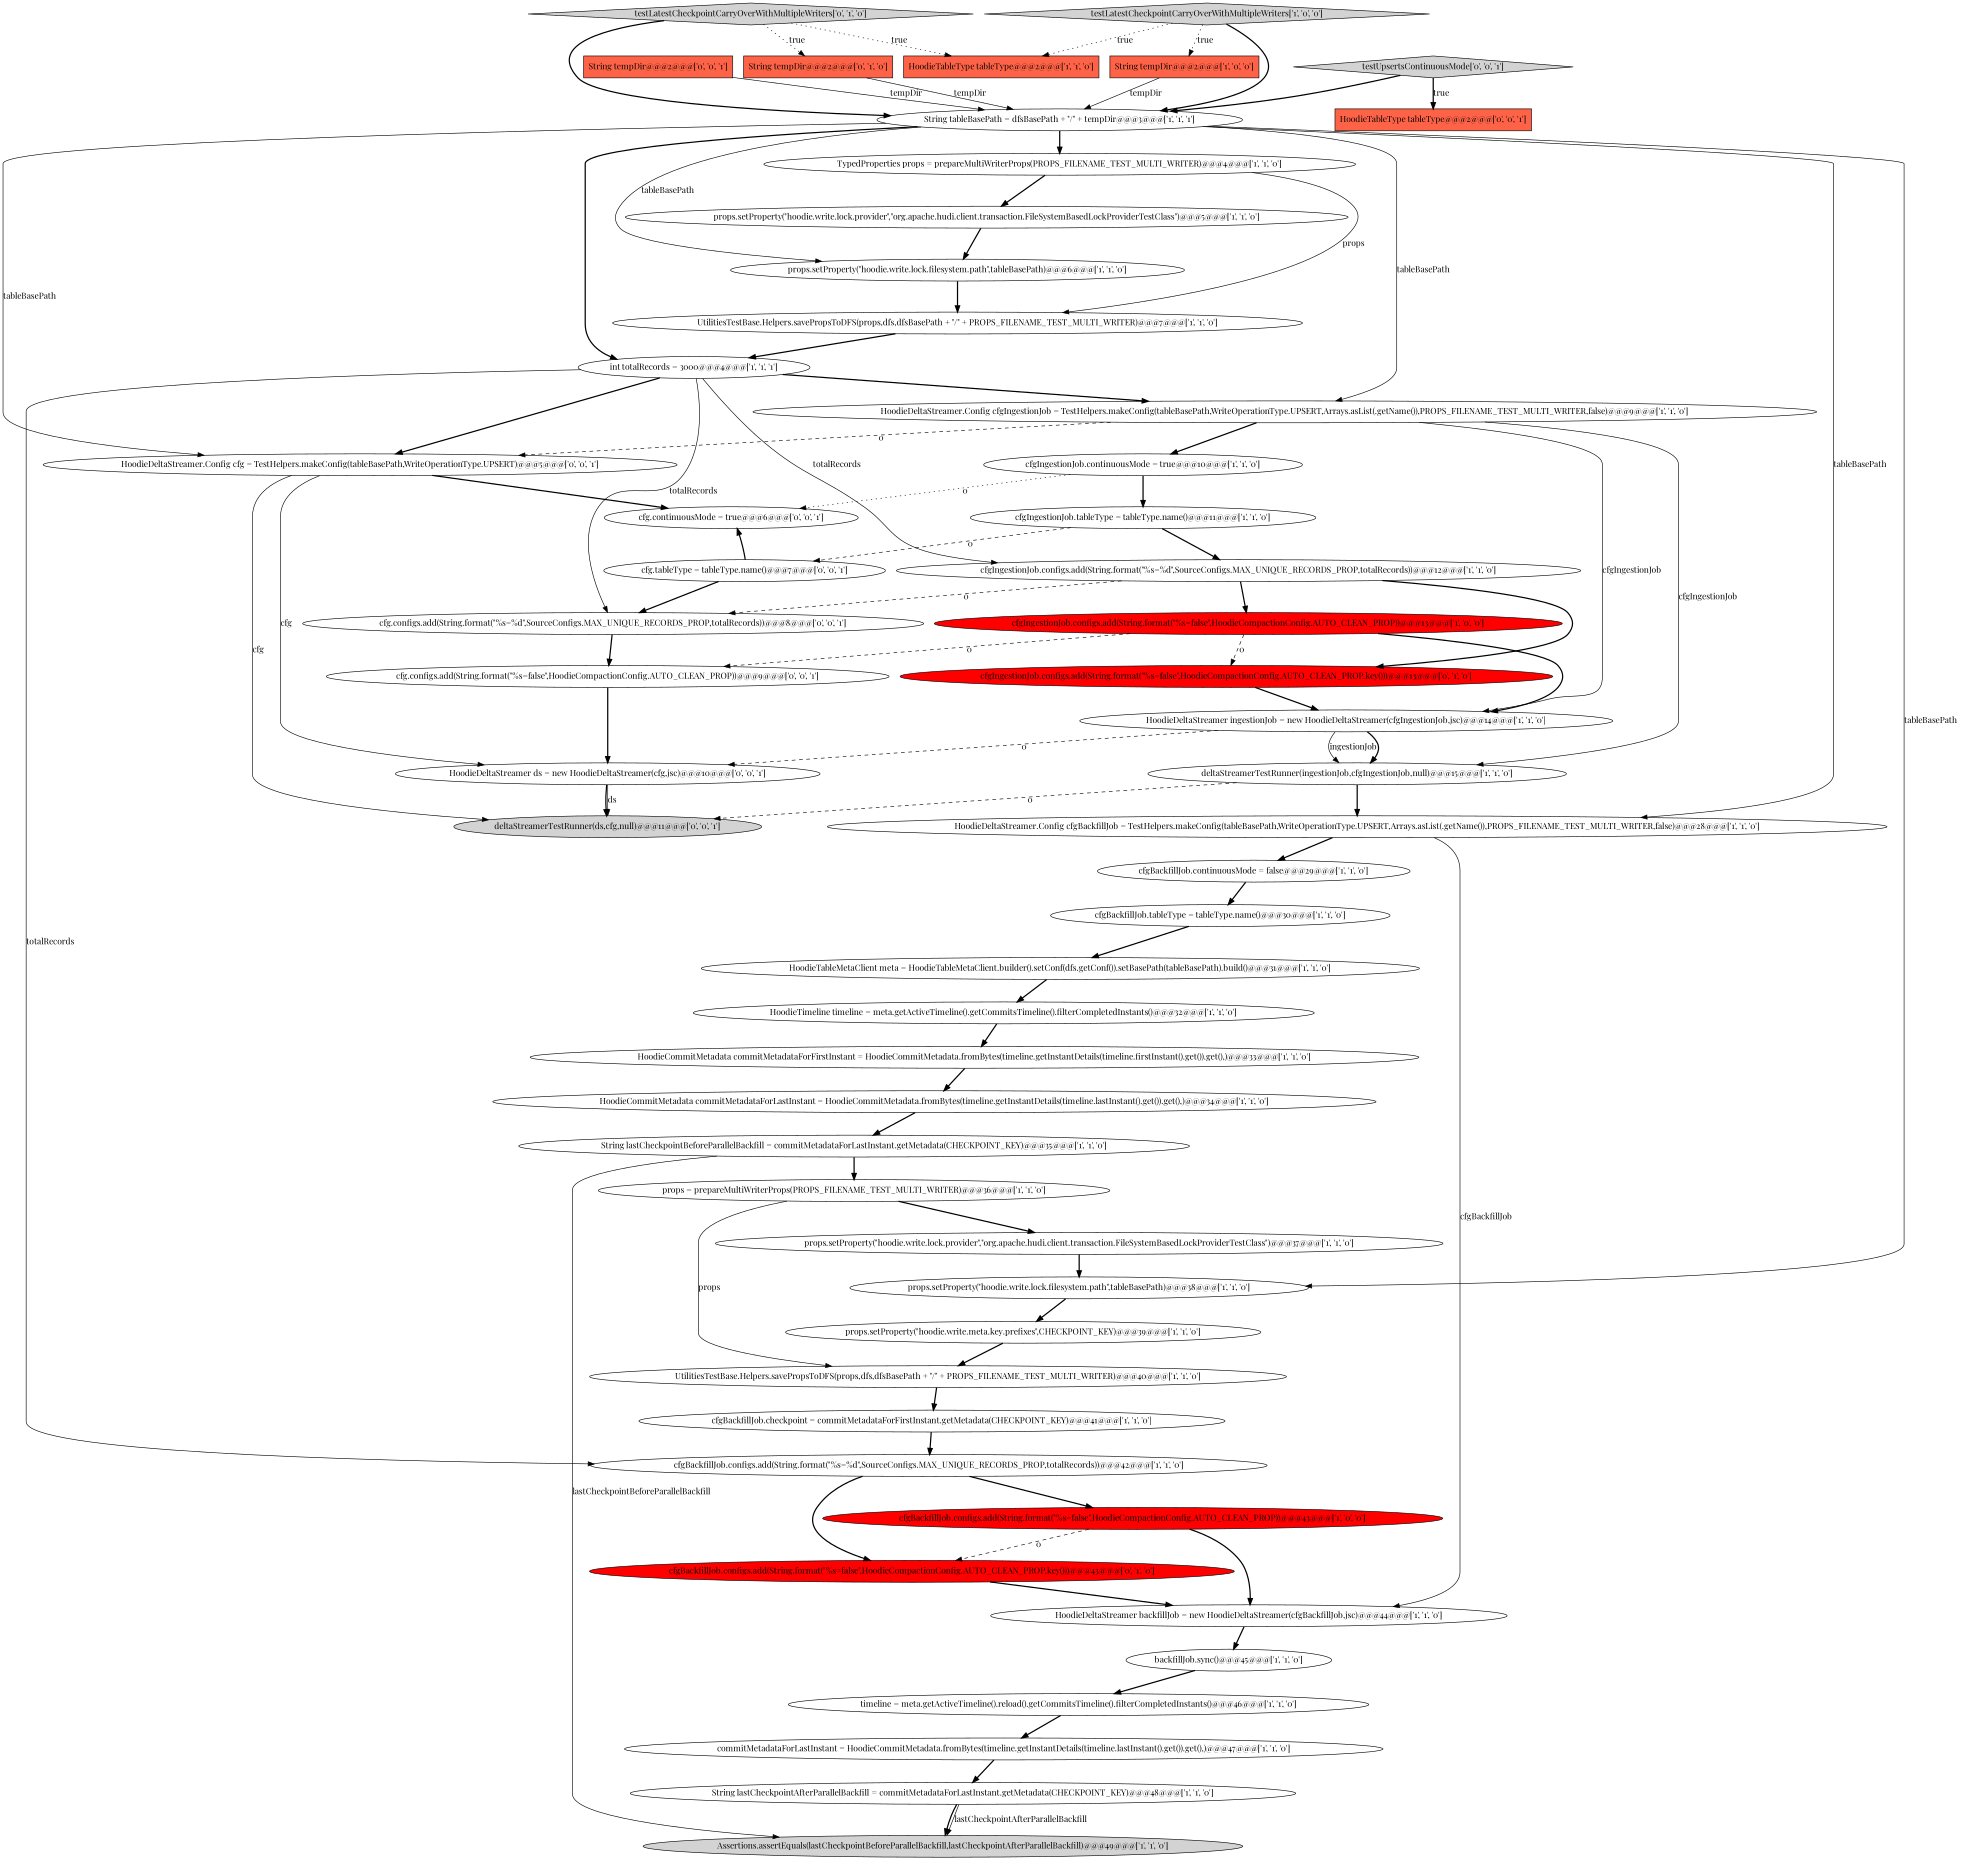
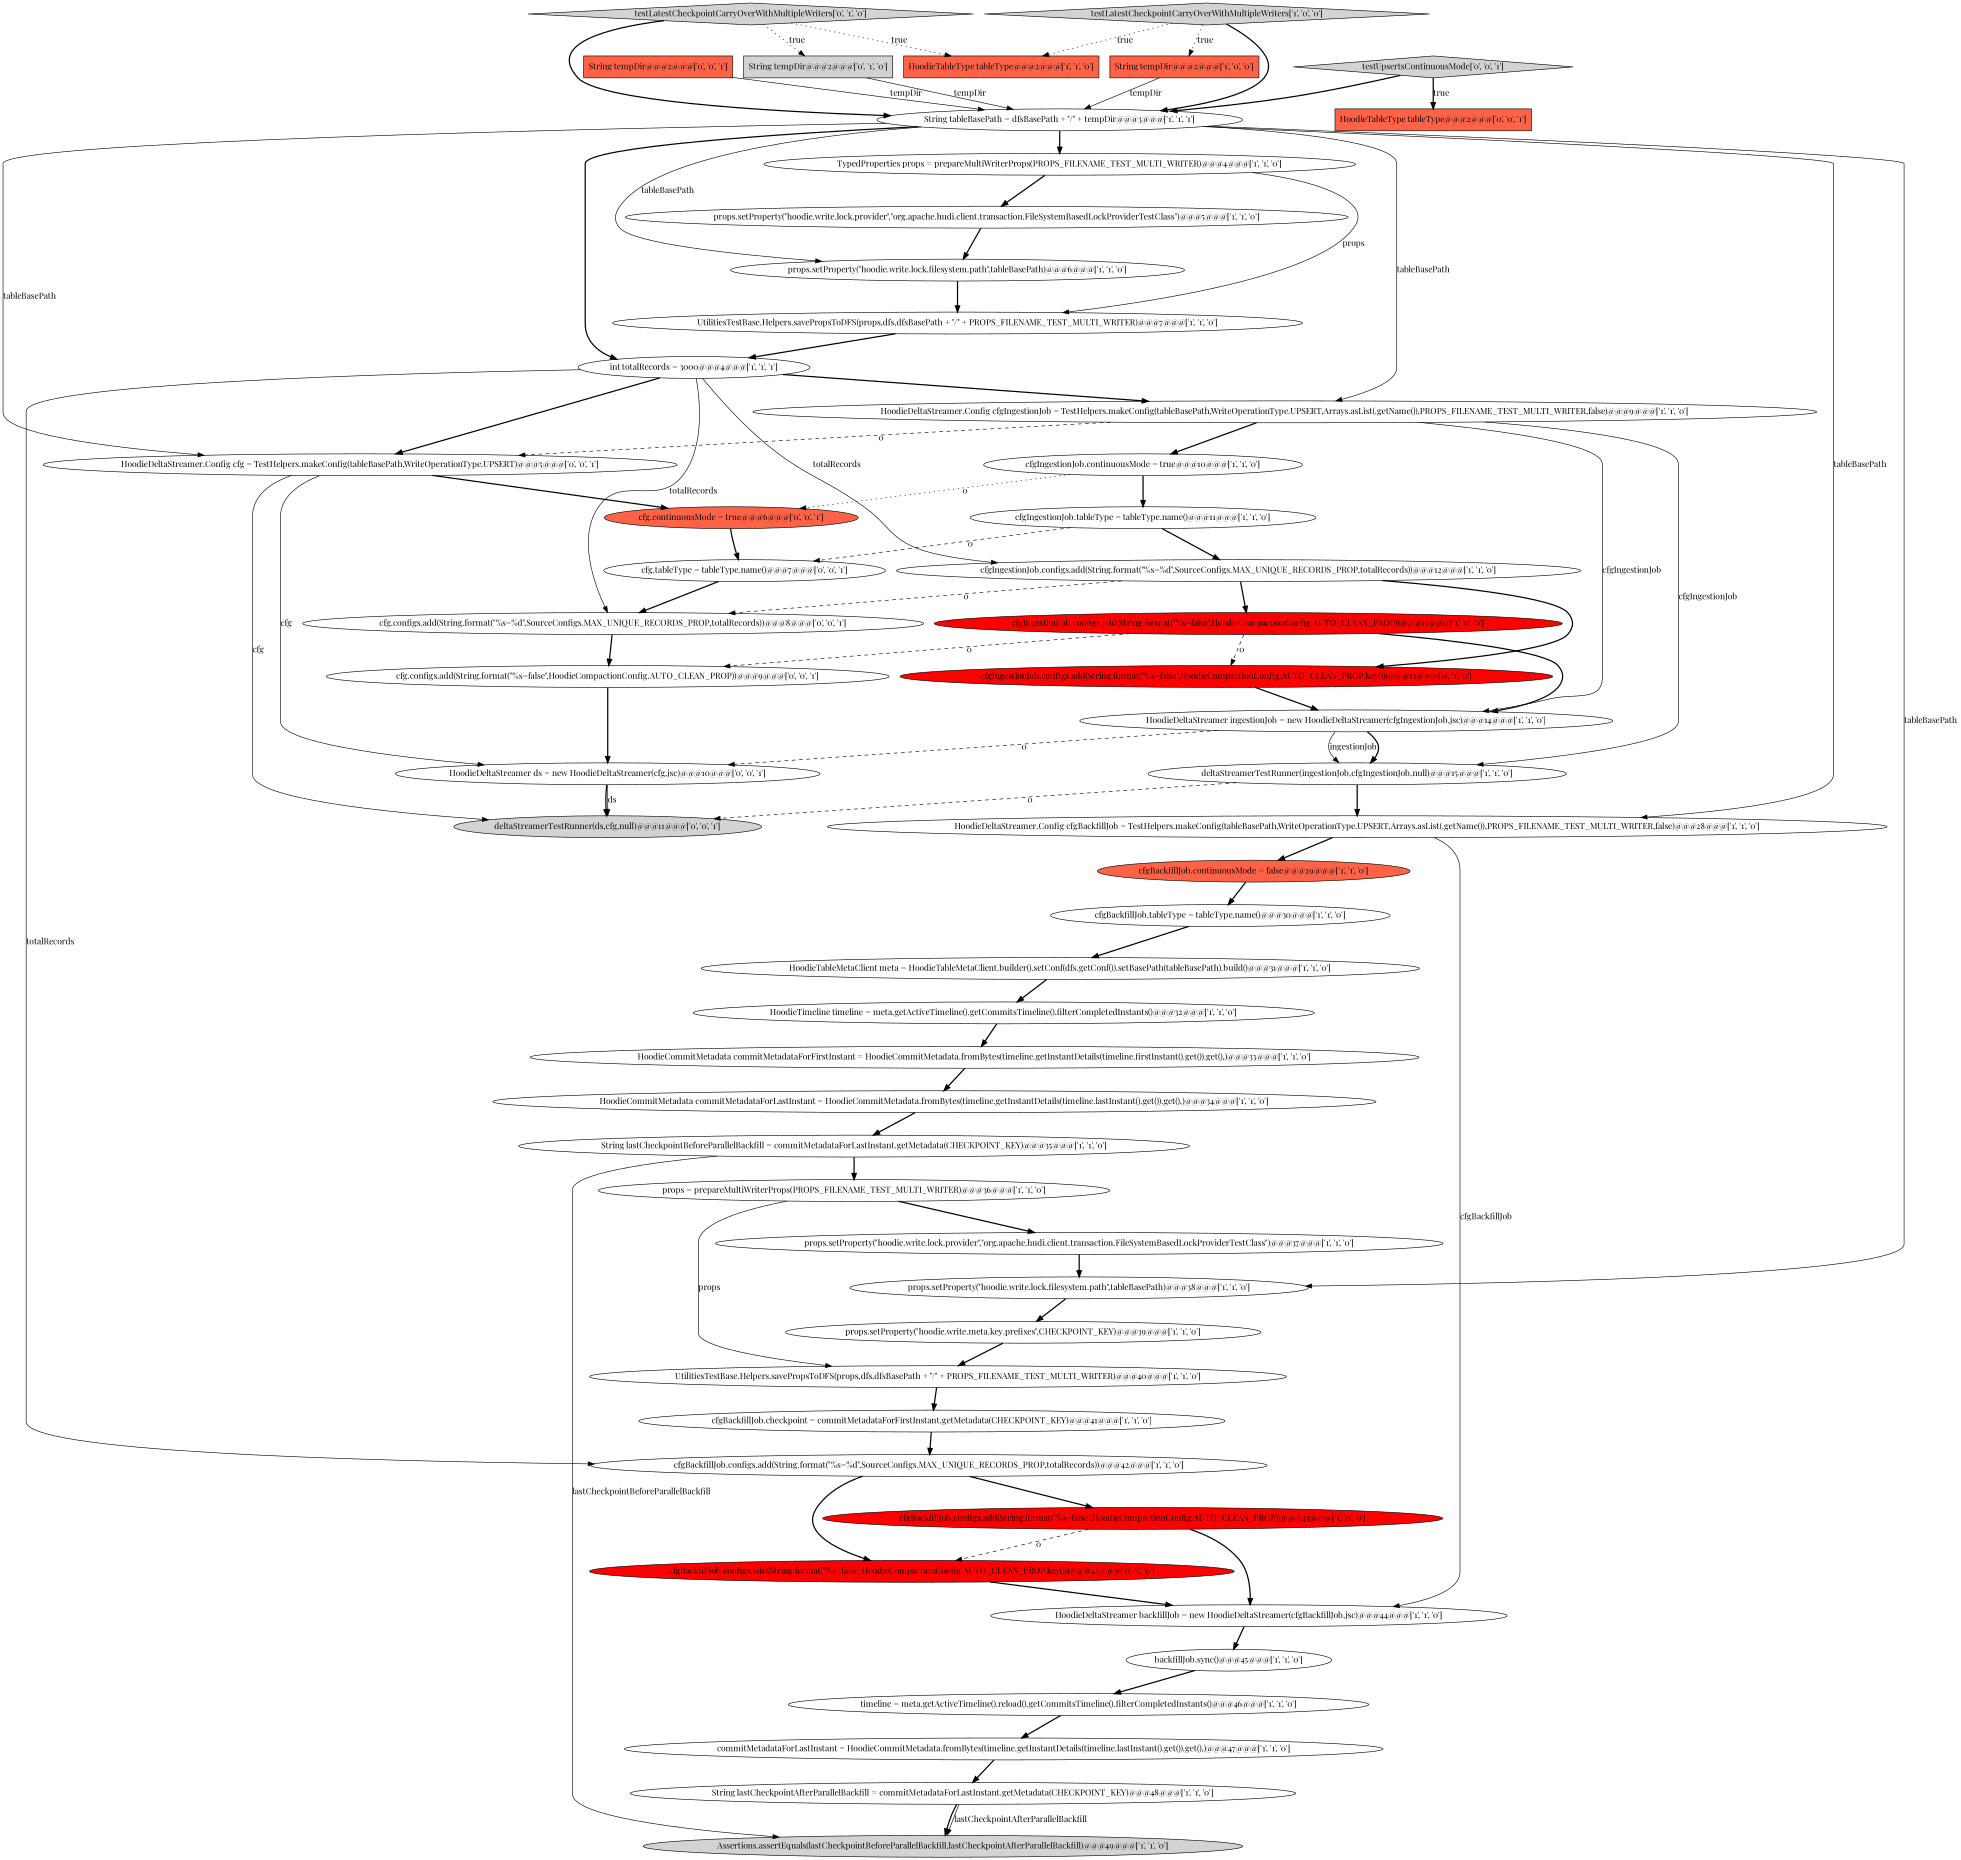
  digraph {
    fontname="Playfair Display"
    node [fillcolor=white fontname="Playfair Display" shape=ellipse style=filled]
    edge [fontname="Playfair Display" style=bold]
    n1 [fillcolor=lightgray label="testLatestCheckpointCarryOverWithMultipleWriters['1', '0', '0']" shape=diamond]
    n2 [label="String tableBasePath = dfsBasePath + \"/\" + tempDir@@@3@@@['1', '1', '1']"]
    n3 [fillcolor=tomato label="String tempDir@@@2@@@['1', '0', '0']" shape=box]
    n4 [fillcolor=tomato label="HoodieTableType tableType@@@2@@@['1', '1', '0']" shape=box]
    n5 [label="int totalRecords = 3000@@@4@@@['1', '1', '1']"]
    n6 [label="HoodieDeltaStreamer.Config cfg = TestHelpers.makeConfig(tableBasePath,WriteOperationType.UPSERT)@@@5@@@['0', '0', '1']"]
    n7 [label="HoodieDeltaStreamer.Config cfgIngestionJob = TestHelpers.makeConfig(tableBasePath,WriteOperationType.UPSERT,Arrays.asList(.getName()),PROPS_FILENAME_TEST_MULTI_WRITER,false)@@@9@@@['1', '1', '0']"]
    n8 [label="props.setProperty(\"hoodie.write.lock.filesystem.path\",tableBasePath)@@@38@@@['1', '1', '0']"]
    n9 [label="props.setProperty(\"hoodie.write.lock.filesystem.path\",tableBasePath)@@@6@@@['1', '1', '0']"]
    n10 [label="TypedProperties props = prepareMultiWriterProps(PROPS_FILENAME_TEST_MULTI_WRITER)@@@4@@@['1', '1', '0']"]
    n11 [label="HoodieDeltaStreamer.Config cfgBackfillJob = TestHelpers.makeConfig(tableBasePath,WriteOperationType.UPSERT,Arrays.asList(.getName()),PROPS_FILENAME_TEST_MULTI_WRITER,false)@@@28@@@['1', '1', '0']"]
    n12 [label="HoodieCommitMetadata commitMetadataForFirstInstant = HoodieCommitMetadata.fromBytes(timeline.getInstantDetails(timeline.firstInstant().get()).get(),)@@@33@@@['1', '1', '0']"]
    n13 [label="HoodieCommitMetadata commitMetadataForLastInstant = HoodieCommitMetadata.fromBytes(timeline.getInstantDetails(timeline.lastInstant().get()).get(),)@@@34@@@['1', '1', '0']"]
    n14 [label="String lastCheckpointBeforeParallelBackfill = commitMetadataForLastInstant.getMetadata(CHECKPOINT_KEY)@@@35@@@['1', '1', '0']"]
    n15 [label="UtilitiesTestBase.Helpers.savePropsToDFS(props,dfs,dfsBasePath + \"/\" + PROPS_FILENAME_TEST_MULTI_WRITER)@@@7@@@['1', '1', '0']"]
    n16 [label="cfg.configs.add(String.format(\"%s=%d\",SourceConfigs.MAX_UNIQUE_RECORDS_PROP,totalRecords))@@@8@@@['0', '0', '1']"]
    n17 [label="cfgIngestionJob.configs.add(String.format(\"%s=%d\",SourceConfigs.MAX_UNIQUE_RECORDS_PROP,totalRecords))@@@12@@@['1', '1', '0']"]
    n18 [label="cfgBackfillJob.configs.add(String.format(\"%s=%d\",SourceConfigs.MAX_UNIQUE_RECORDS_PROP,totalRecords))@@@42@@@['1', '1', '0']"]
    n19 [label="HoodieDeltaStreamer backfillJob = new HoodieDeltaStreamer(cfgBackfillJob,jsc)@@@44@@@['1', '1', '0']"]
    n20 [label="backfillJob.sync()@@@45@@@['1', '1', '0']"]
    n21 [label="timeline = meta.getActiveTimeline().reload().getCommitsTimeline().filterCompletedInstants()@@@46@@@['1', '1', '0']"]
-   n22 [label="cfg.continuousMode = true@@@6@@@['0', '0', '1']"]
+   n22 [fillcolor=tomato label="cfg.continuousMode = true@@@6@@@['0', '0', '1']"]
    n23 [fillcolor=lightgray label="deltaStreamerTestRunner(ds,cfg,null)@@@11@@@['0', '0', '1']"]
    n24 [label="HoodieDeltaStreamer ds = new HoodieDeltaStreamer(cfg,jsc)@@@10@@@['0', '0', '1']"]
    n25 [label="cfg.tableType = tableType.name()@@@7@@@['0', '0', '1']"]
    n26 [fillcolor=tomato label="HoodieTableType tableType@@@2@@@['0', '0', '1']" shape=box]
    n27 [label="deltaStreamerTestRunner(ingestionJob,cfgIngestionJob,null)@@@15@@@['1', '1', '0']"]
    n28 [label="cfgIngestionJob.continuousMode = true@@@10@@@['1', '1', '0']"]
    n29 [label="HoodieDeltaStreamer ingestionJob = new HoodieDeltaStreamer(cfgIngestionJob,jsc)@@@14@@@['1', '1', '0']"]
    n30 [label="cfgIngestionJob.tableType = tableType.name()@@@11@@@['1', '1', '0']"]
    n31 [fillcolor=red label="cfgBackfillJob.configs.add(String.format(\"%s=false\",HoodieCompactionConfig.AUTO_CLEAN_PROP))@@@43@@@['1', '0', '0']"]
    n32 [fillcolor=red label="cfgBackfillJob.configs.add(String.format(\"%s=false\",HoodieCompactionConfig.AUTO_CLEAN_PROP.key()))@@@43@@@['0', '1', '0']"]
    n33 [label="commitMetadataForLastInstant = HoodieCommitMetadata.fromBytes(timeline.getInstantDetails(timeline.lastInstant().get()).get(),)@@@47@@@['1', '1', '0']"]
    n34 [label="String lastCheckpointAfterParallelBackfill = commitMetadataForLastInstant.getMetadata(CHECKPOINT_KEY)@@@48@@@['1', '1', '0']"]
    n35 [fillcolor=lightgray label="Assertions.assertEquals(lastCheckpointBeforeParallelBackfill,lastCheckpointAfterParallelBackfill)@@@49@@@['1', '1', '0']"]
    n36 [fillcolor=lightgray label="testLatestCheckpointCarryOverWithMultipleWriters['0', '1', '0']" shape=diamond]
-   n37 [fillcolor=tomato label="String tempDir@@@2@@@['0', '1', '0']" shape=box]
+   n37 [fillcolor=lightgray label="String tempDir@@@2@@@['0', '1', '0']" shape=box]
    n38 [fillcolor=red label="cfgIngestionJob.configs.add(String.format(\"%s=false\",HoodieCompactionConfig.AUTO_CLEAN_PROP))@@@13@@@['1', '0', '0']"]
    n39 [fillcolor=red label="cfgIngestionJob.configs.add(String.format(\"%s=false\",HoodieCompactionConfig.AUTO_CLEAN_PROP.key()))@@@13@@@['0', '1', '0']"]
    n40 [label="cfg.configs.add(String.format(\"%s=false\",HoodieCompactionConfig.AUTO_CLEAN_PROP))@@@9@@@['0', '0', '1']"]
    n41 [label="UtilitiesTestBase.Helpers.savePropsToDFS(props,dfs,dfsBasePath + \"/\" + PROPS_FILENAME_TEST_MULTI_WRITER)@@@40@@@['1', '1', '0']"]
    n42 [label="cfgBackfillJob.checkpoint = commitMetadataForFirstInstant.getMetadata(CHECKPOINT_KEY)@@@41@@@['1', '1', '0']"]
    n43 [label="props.setProperty(\"hoodie.write.meta.key.prefixes\",CHECKPOINT_KEY)@@@39@@@['1', '1', '0']"]
    n44 [label="props.setProperty(\"hoodie.write.lock.provider\",\"org.apache.hudi.client.transaction.FileSystemBasedLockProviderTestClass\")@@@5@@@['1', '1', '0']"]
-   n45 [label="cfgBackfillJob.continuousMode = false@@@29@@@['1', '1', '0']"]
+   n45 [fillcolor=tomato label="cfgBackfillJob.continuousMode = false@@@29@@@['1', '1', '0']"]
    n46 [label="props = prepareMultiWriterProps(PROPS_FILENAME_TEST_MULTI_WRITER)@@@36@@@['1', '1', '0']"]
    n47 [label="props.setProperty(\"hoodie.write.lock.provider\",\"org.apache.hudi.client.transaction.FileSystemBasedLockProviderTestClass\")@@@37@@@['1', '1', '0']"]
    n48 [fillcolor=tomato label="String tempDir@@@2@@@['0', '0', '1']" shape=box]
    n49 [label="cfgBackfillJob.tableType = tableType.name()@@@30@@@['1', '1', '0']"]
    n50 [label="HoodieTableMetaClient meta = HoodieTableMetaClient.builder().setConf(dfs.getConf()).setBasePath(tableBasePath).build()@@@31@@@['1', '1', '0']"]
    n51 [label="HoodieTimeline timeline = meta.getActiveTimeline().getCommitsTimeline().filterCompletedInstants()@@@32@@@['1', '1', '0']"]
    n52 [fillcolor=lightgray label="testUpsertsContinuousMode['0', '0', '1']" shape=diamond]
    n1 -> n2
    n1 -> n3 [label=true style=dotted]
    n1 -> n4 [label=true style=dotted]
    n2 -> n5
    n2 -> n6 [label=tableBasePath style=solid]
    n2 -> n7 [label=tableBasePath style=solid]
    n2 -> n8 [label=tableBasePath style=solid]
    n2 -> n9 [label=tableBasePath style=solid]
    n2 -> n10
    n2 -> n11 [label=tableBasePath style=solid]
    n3 -> n2 [label=tempDir style=solid]
    n5 -> n6
    n5 -> n7
    n5 -> n16 [label=totalRecords style=solid]
    n5 -> n17 [label=totalRecords style=solid]
    n5 -> n18 [label=totalRecords style=solid]
    n6 -> n22
    n6 -> n23 [label=cfg style=solid]
    n6 -> n24 [label=cfg style=solid]
    n7 -> n6 [label=0 style=dashed]
    n7 -> n27 [label=cfgIngestionJob style=solid]
    n7 -> n28
    n7 -> n29 [label=cfgIngestionJob style=solid]
    n8 -> n43
    n9 -> n15
    n10 -> n15 [label=props style=solid]
    n10 -> n44
    n11 -> n19 [label=cfgBackfillJob style=solid]
    n11 -> n45
    n12 -> n13
    n13 -> n14
    n14 -> n35 [label=lastCheckpointBeforeParallelBackfill style=solid]
    n14 -> n46
    n15 -> n5
    n16 -> n40
    n17 -> n16 [label=0 style=dashed]
    n17 -> n38
    n17 -> n39
    n18 -> n31
    n18 -> n32
    n19 -> n20
    n20 -> n21
    n21 -> n33
-   n25 -> n22
+   n22 -> n25
    n24 -> n23
    n24 -> n23 [label=ds style=solid]
    n25 -> n16
    n27 -> n11
    n27 -> n23 [label=0 style=dashed]
    n28 -> n22 [label=0 style=dotted]
    n28 -> n30
    n29 -> n24 [label=0 style=dashed]
    n29 -> n27 [label=ingestionJob style=solid]
    n29 -> n27
    n30 -> n17
    n30 -> n25 [label=0 style=dashed]
    n31 -> n19
    n31 -> n32 [label=0 style=dashed]
    n32 -> n19
    n33 -> n34
    n34 -> n35 [label=lastCheckpointAfterParallelBackfill style=solid]
    n34 -> n35
    n36 -> n2
    n36 -> n4 [label=true style=dotted]
    n36 -> n37 [label=true style=dotted]
    n37 -> n2 [label=tempDir style=solid]
    n38 -> n29
    n38 -> n39 [label=0 style=dashed]
    n38 -> n40 [label=0 style=dashed]
    n39 -> n29
    n40 -> n24
    n41 -> n42
    n42 -> n18
    n43 -> n41
    n44 -> n9
    n45 -> n49
    n46 -> n41 [label=props style=solid]
    n46 -> n47
    n47 -> n8
    n48 -> n2 [label=tempDir style=solid]
    n49 -> n50
    n50 -> n51
    n51 -> n12
    n52 -> n2
    n52 -> n26 [label=true]
  }
